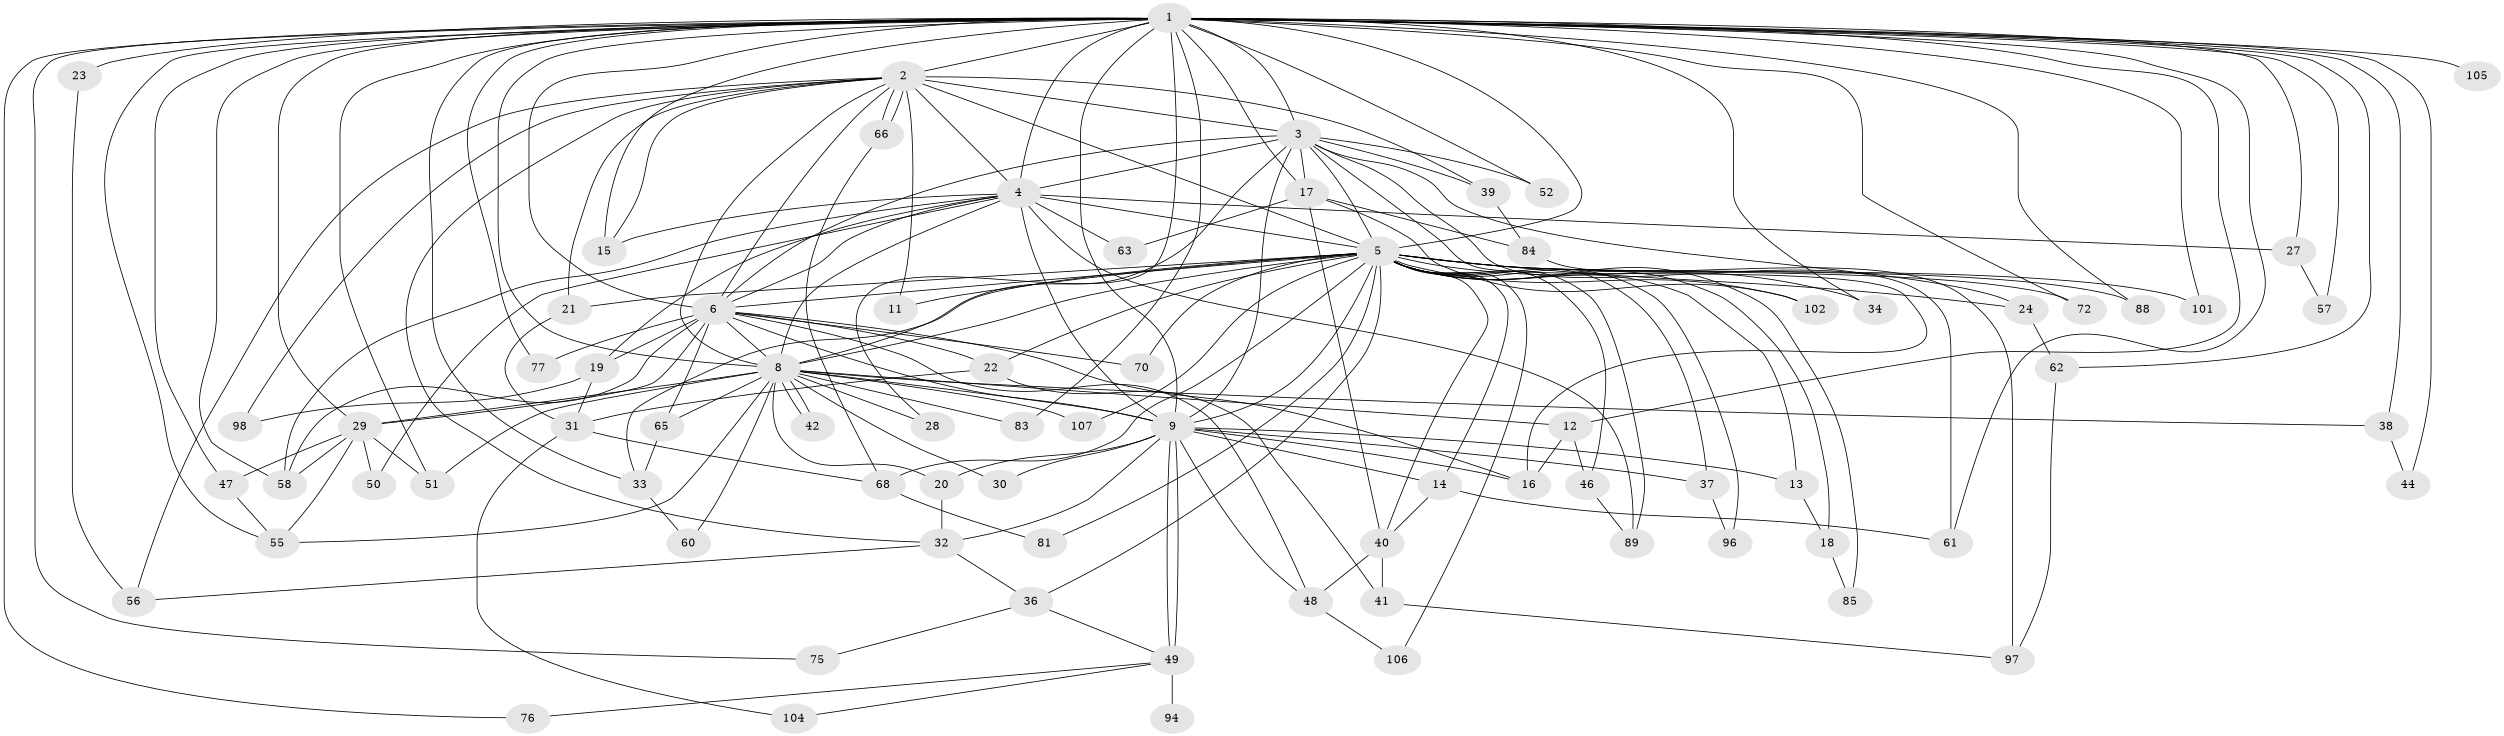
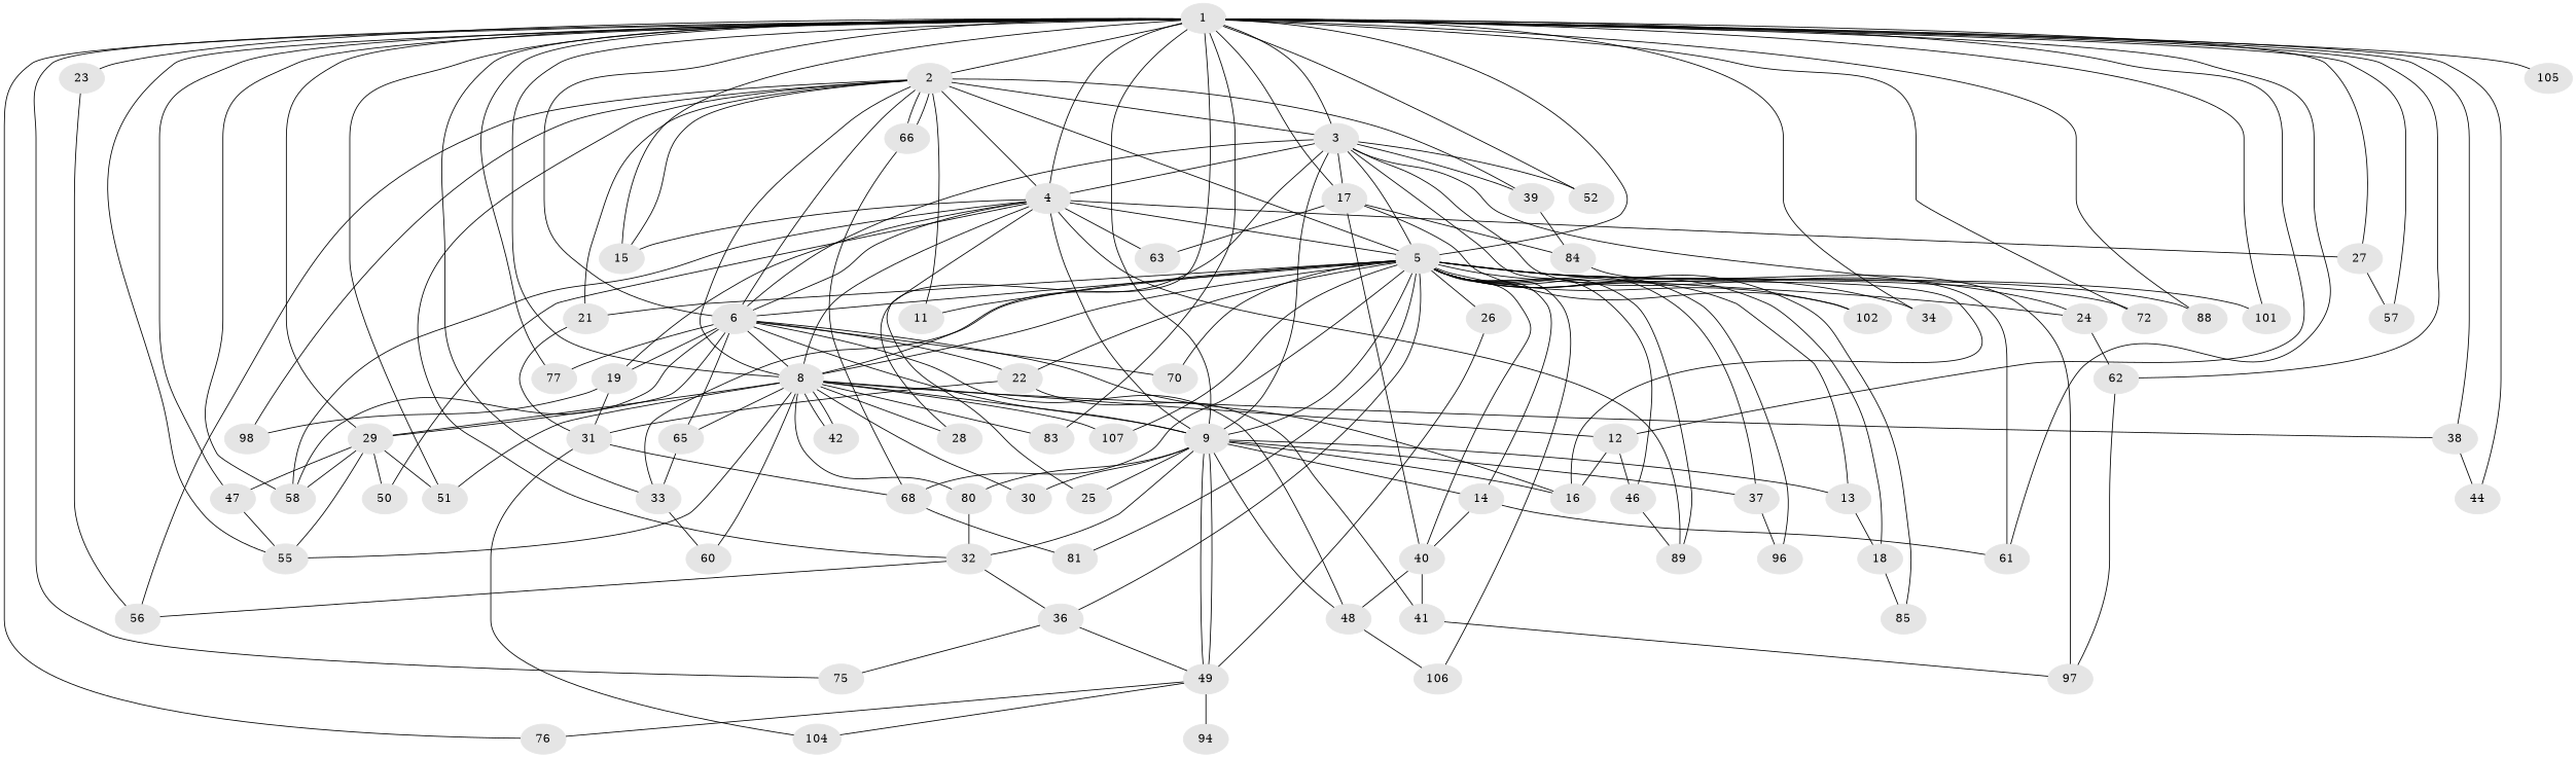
  graph {
    node [color=gray90 style=filled]
    1 [super="+7"]
    2 [super="+93"]
    3 [super="+74"]
    4 [super="+69"]
    5 [super="+10"]
    6 [super="+99"]
    8 [super="+79"]
    9 [super="+71"]
    12
    15 [super="+103"]
    17 [super="+59"]
    23 [super="+67"]
    27
    28
    29 [super="+43"]
    33 [super="+54"]
    34
    38
    44
    47 [super="+92"]
    51 [super="+82"]
    52
    55 [super="+80"]
    57
    58 [super="+78"]
    61
    62
    72
    75
    76
    77
    83
    88
    101
    105
    11
    21
    32 [super="+35"]
    39
    56
    66 [super="+86"]
    98
    16 [super="+108"]
    24
    19
+   25
    50
    63
    89 [super="+95"]
    13
    14 [super="+64"]
    18
    22
+   26 [super="+90"]
    36 [super="+91"]
    37
    40 [super="+73"]
    46
    68
    70
    81
    85
    96
    102
    106
    107
    48 [super="+87"]
    65
-   20
+   20 [label=80]
    30
    42
    60
    49 [super="+53"]
    84
    97
    31 [super="+45"]
    41 [super="+100"]
    104
    94
    1 -- 2 [weight=3]
    1 -- 3 [weight=3]
    1 -- 4 [weight=2]
    1 -- 5 [weight=4]
    1 -- 6 [weight=2]
    1 -- 8 [weight=2]
    1 -- 9 [weight=2]
    1 -- 12
    1 -- 15
    1 -- 17 [weight=2]
    1 -- 23 [weight=2]
    1 -- 27
    1 -- 28
    1 -- 29
    1 -- 33
    1 -- 34
    1 -- 38
    1 -- 44
    1 -- 47
    1 -- 51
    1 -- 52
    1 -- 55
    1 -- 57
    1 -- 58
    1 -- 61
    1 -- 62
    1 -- 72
    1 -- 75
    1 -- 76
    1 -- 77
    1 -- 83
    1 -- 88
    1 -- 101
    1 -- 105 [weight=2]
    2 -- 3
    2 -- 4
    2 -- 5 [weight=2]
    2 -- 6
    2 -- 8
    2 -- 15
    2 -- 11
    2 -- 21
    2 -- 32
    2 -- 39
    2 -- 56
    2 -- 66
    2 -- 66
    2 -- 98
    3 -- 4
    3 -- 5 [weight=2]
    3 -- 6
    3 -- 8
    3 -- 9
    3 -- 17
    3 -- 52
    3 -- 61
    3 -- 39
    3 -- 16
    3 -- 24
    4 -- 5 [weight=2]
    4 -- 6
    4 -- 8
    4 -- 9
    4 -- 15
    4 -- 27
    4 -- 58
    4 -- 19
+   4 -- 25
    4 -- 50
    4 -- 63
    4 -- 89
    5 -- 6 [weight=3]
    5 -- 8 [weight=3]
    5 -- 9 [weight=2]
    5 -- 33
    5 -- 34
    5 -- 72
    5 -- 88
    5 -- 101
    5 -- 11
    5 -- 21
    5 -- 24
    5 -- 89
    5 -- 13
    5 -- 14
    5 -- 18
    5 -- 22
+   5 -- 26 [weight=2]
    5 -- 36
    5 -- 37
    5 -- 40
    5 -- 46
    5 -- 68
    5 -- 70
    5 -- 81
    5 -- 85
    5 -- 96
    5 -- 102
    5 -- 106
    5 -- 107
    6 -- 8
    6 -- 9
    6 -- 29
    6 -- 58
    6 -- 77
    6 -- 16
    6 -- 19
    6 -- 22
    6 -- 70
    6 -- 48
    6 -- 65
    8 -- 9
    8 -- 12
    8 -- 28
    8 -- 29
    8 -- 38
    8 -- 51
    8 -- 55
    8 -- 83
    8 -- 107
    8 -- 65
    8 -- 20
    8 -- 30
    8 -- 42
    8 -- 42
    8 -- 60
    9 -- 32
    9 -- 16
+   9 -- 25
    9 -- 13
    9 -- 14
    9 -- 37
    9 -- 48
    9 -- 20
    9 -- 30
    9 -- 49 [weight=2]
    9 -- 49
    12 -- 16
    12 -- 46
    17 -- 63
    17 -- 40
    17 -- 102
    17 -- 84
    23 -- 56
    27 -- 57
    29 -- 47
    29 -- 51
    29 -- 55
    29 -- 58
    29 -- 50
    33 -- 60
    38 -- 44
    47 -- 55
    62 -- 97
    21 -- 31
    32 -- 56
    32 -- 36
    39 -- 84
    66 -- 68
    24 -- 62
    19 -- 98
    19 -- 31
    13 -- 18
    14 -- 61
    14 -- 40
    18 -- 85
    22 -- 31
    22 -- 41
+   26 -- 49
    36 -- 75
    36 -- 49
    37 -- 96
    40 -- 48
    40 -- 41
    46 -- 89
    68 -- 81
    48 -- 106
    65 -- 33
    20 -- 32
    49 -- 76
    49 -- 104
    49 -- 94
    84 -- 97
    31 -- 68
    31 -- 104
    41 -- 97
  }
